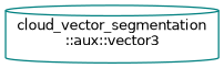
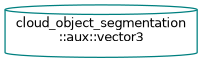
  digraph {
    rankdir=TB
-   n1 [color=teal fillcolor=white fontname=Helvetica fontsize=10 height=0.2 label="cloud_vector_segmentation\l::aux::vector3" shape=cylinder style=filled width=0.4]
+   n1 [color=teal fillcolor=white fontname=Helvetica fontsize=10 height=0.2 label="cloud_object_segmentation\l::aux::vector3" shape=cylinder style=filled width=0.4]
  }
